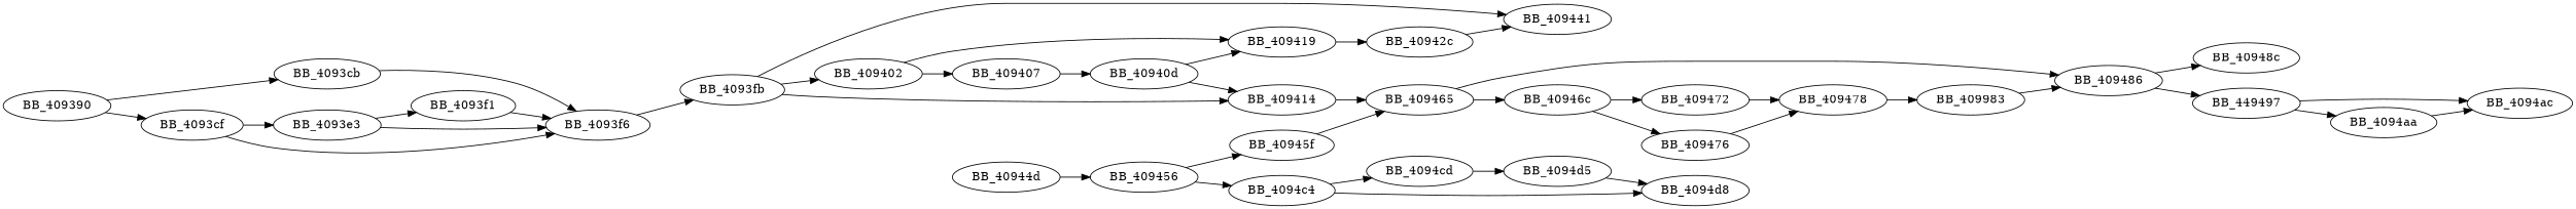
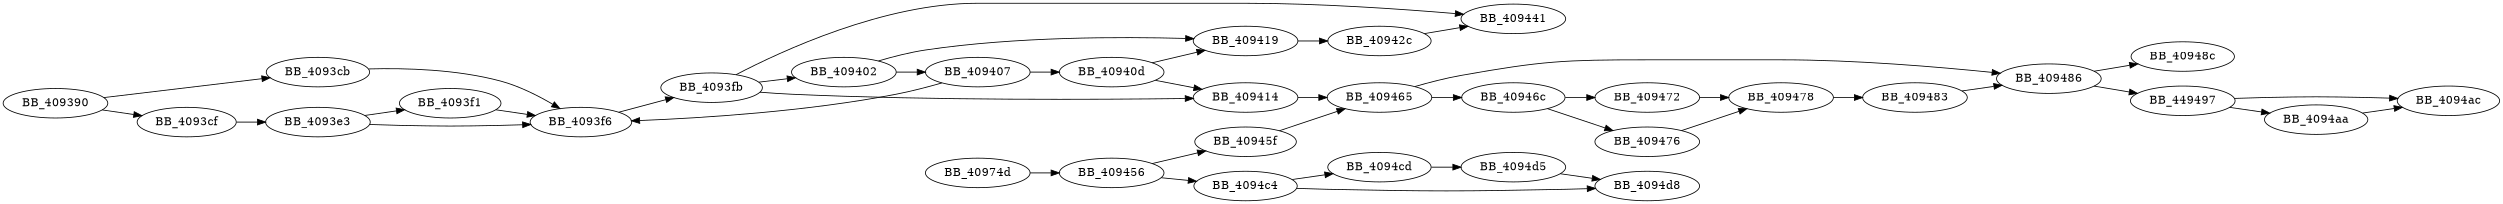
  digraph {
    rankdir=LR
    BB_409390
    BB_4093cb
    BB_4093cf
    BB_4093f6
    BB_4093e3
    BB_4093fb
    BB_4093f1
    BB_409402
    BB_409414
    BB_409441
    BB_409407
    BB_409419
    BB_409465
    BB_40940d
    BB_40942c
    BB_40946c
    BB_409486
-   BB_40944d
+   BB_40944d [label=BB_40974d]
    BB_409456
    BB_409472
    BB_409476
    BB_40948c
    n23 [label=BB_449497]
    BB_40945f
    BB_4094c4
    BB_4094cd
    BB_4094d8
    BB_4094d5
    BB_409478
    BB_4094aa
    BB_4094ac
-   BB_409483 [label=BB_409983]
+   BB_409483
    BB_409390 -> BB_4093cb
    BB_409390 -> BB_4093cf
    BB_4093cb -> BB_4093f6
-   BB_4093cf -> BB_4093f6
+   BB_409407 -> BB_4093f6
    BB_4093cf -> BB_4093e3
    BB_4093f6 -> BB_4093fb
    BB_4093e3 -> BB_4093f6
    BB_4093e3 -> BB_4093f1
    BB_4093fb -> BB_409402
    BB_4093fb -> BB_409414
    BB_4093fb -> BB_409441
    BB_4093f1 -> BB_4093f6
    BB_409402 -> BB_409407
    BB_409402 -> BB_409419
    BB_409414 -> BB_409465
    BB_409407 -> BB_40940d
    BB_409419 -> BB_40942c
    BB_409465 -> BB_40946c
    BB_409465 -> BB_409486
    BB_40940d -> BB_409414
    BB_40940d -> BB_409419
    BB_40942c -> BB_409441
    BB_40946c -> BB_409472
    BB_40946c -> BB_409476
    BB_409486 -> BB_40948c
    BB_409486 -> n23
    BB_40944d -> BB_409456
    BB_409456 -> BB_40945f
    BB_409456 -> BB_4094c4
    BB_409472 -> BB_409478
    BB_409476 -> BB_409478
    n23 -> BB_4094aa
    n23 -> BB_4094ac
    BB_40945f -> BB_409465
    BB_4094c4 -> BB_4094cd
    BB_4094c4 -> BB_4094d8
    BB_4094cd -> BB_4094d5
    BB_4094d5 -> BB_4094d8
    BB_409478 -> BB_409483
    BB_4094aa -> BB_4094ac
    BB_409483 -> BB_409486
  }
